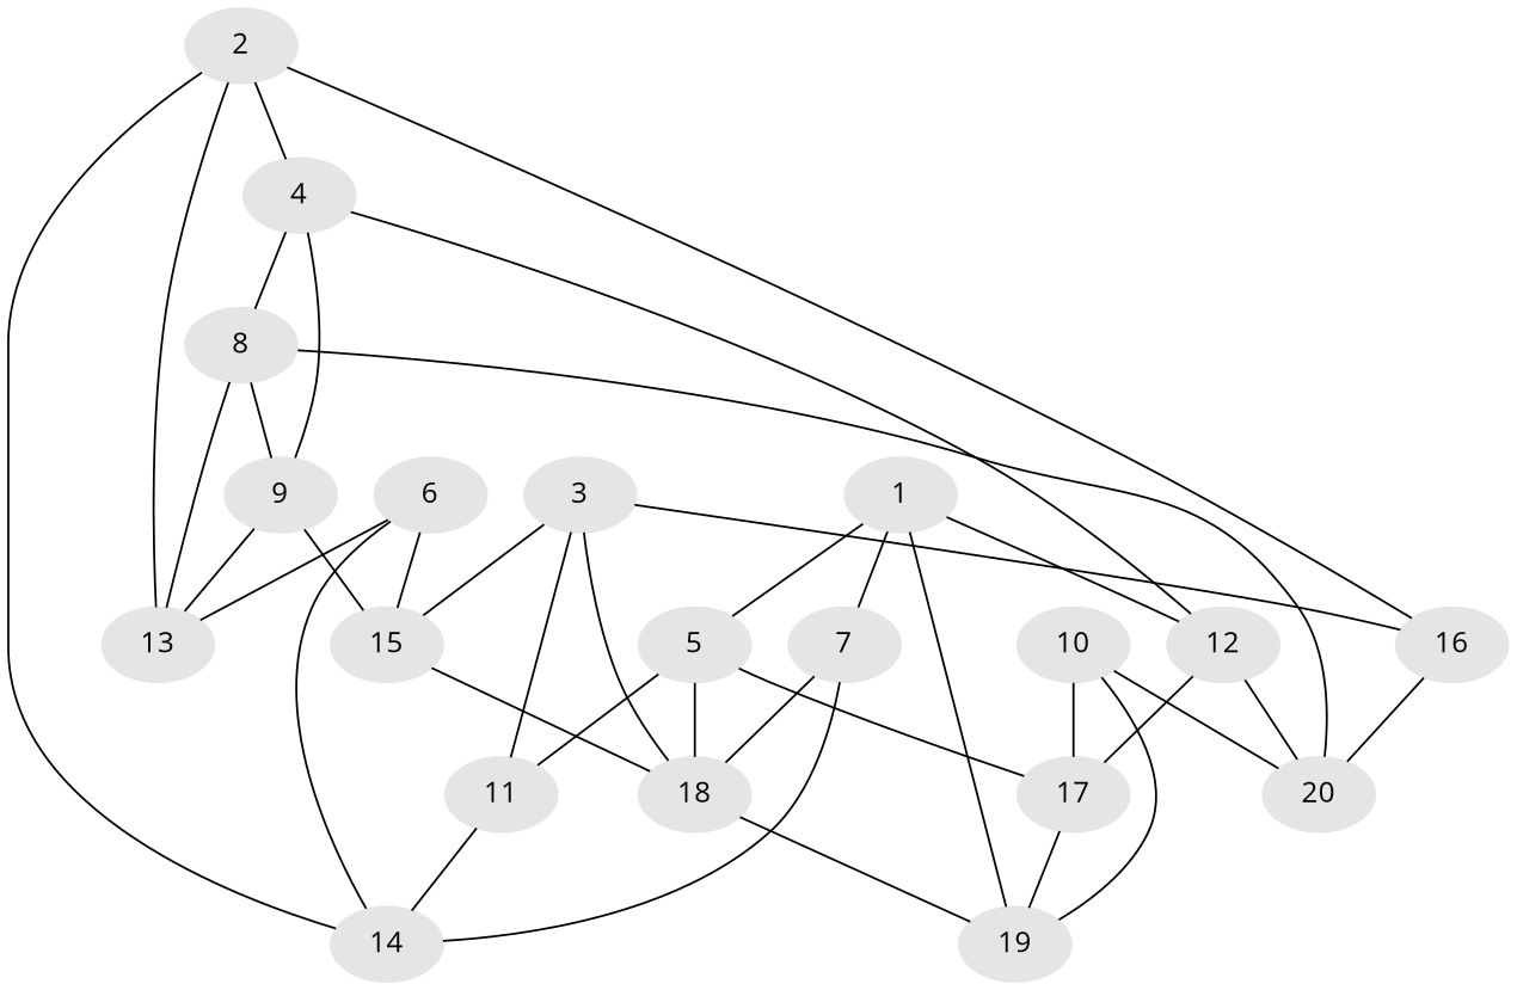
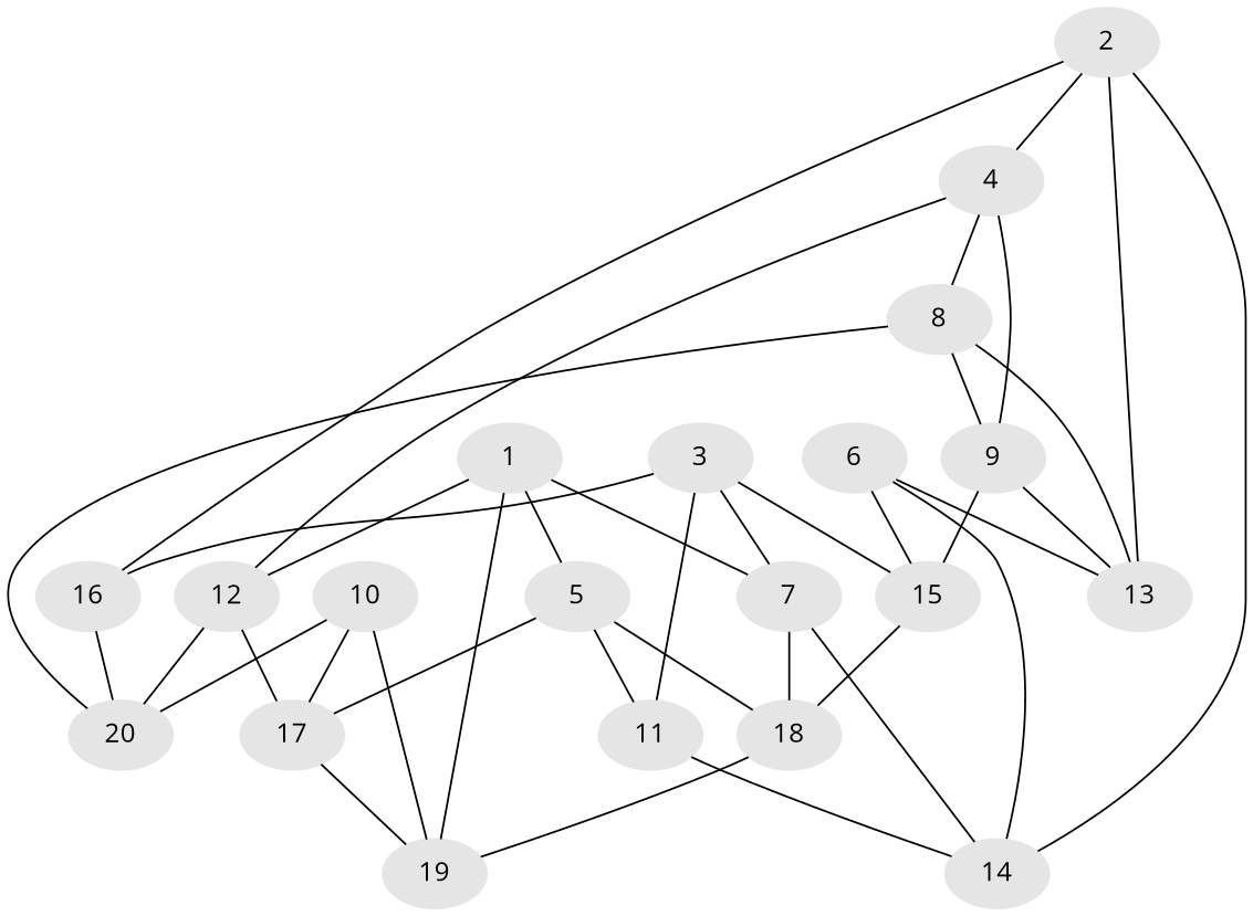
  graph {
    fontname="Open Sans"
    node [color=gray90 fontname="Open Sans" style=filled]
    edge [fontname="Open Sans"]
    1
    5
    7
    12
    19
    11
    17
    18
    14
    20
    2
    4
    13
    16
    8
    9
    3
    15
    6
    10
    1 -- 5
    1 -- 7
    1 -- 12
    1 -- 19
    5 -- 11
    5 -- 17
    5 -- 18
    7 -- 18
    7 -- 14
    12 -- 17
    12 -- 20
    11 -- 14
    17 -- 19
    18 -- 19
    2 -- 14
    2 -- 4
    2 -- 13
    2 -- 16
    4 -- 12
    4 -- 8
    4 -- 9
    16 -- 20
    8 -- 20
    8 -- 13
    8 -- 9
    9 -- 13
    9 -- 15
-   3 -- 18
+   3 -- 7
    3 -- 11
    3 -- 16
    3 -- 15
    15 -- 18
    6 -- 14
    6 -- 13
    6 -- 15
    10 -- 19
    10 -- 17
    10 -- 20
  }
